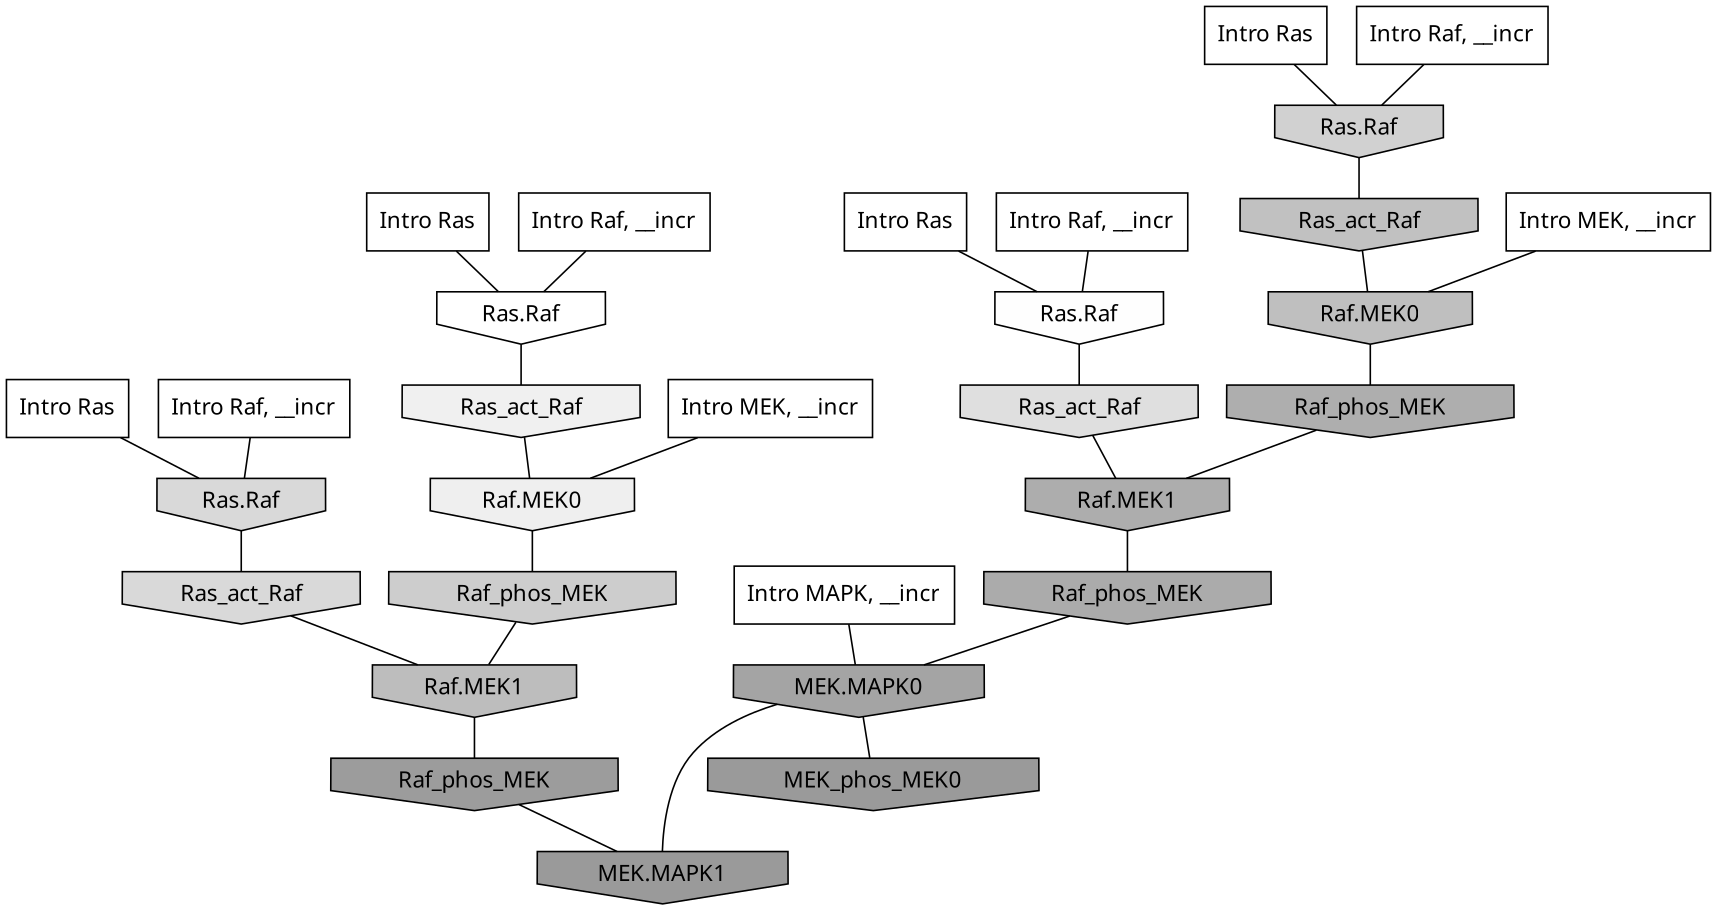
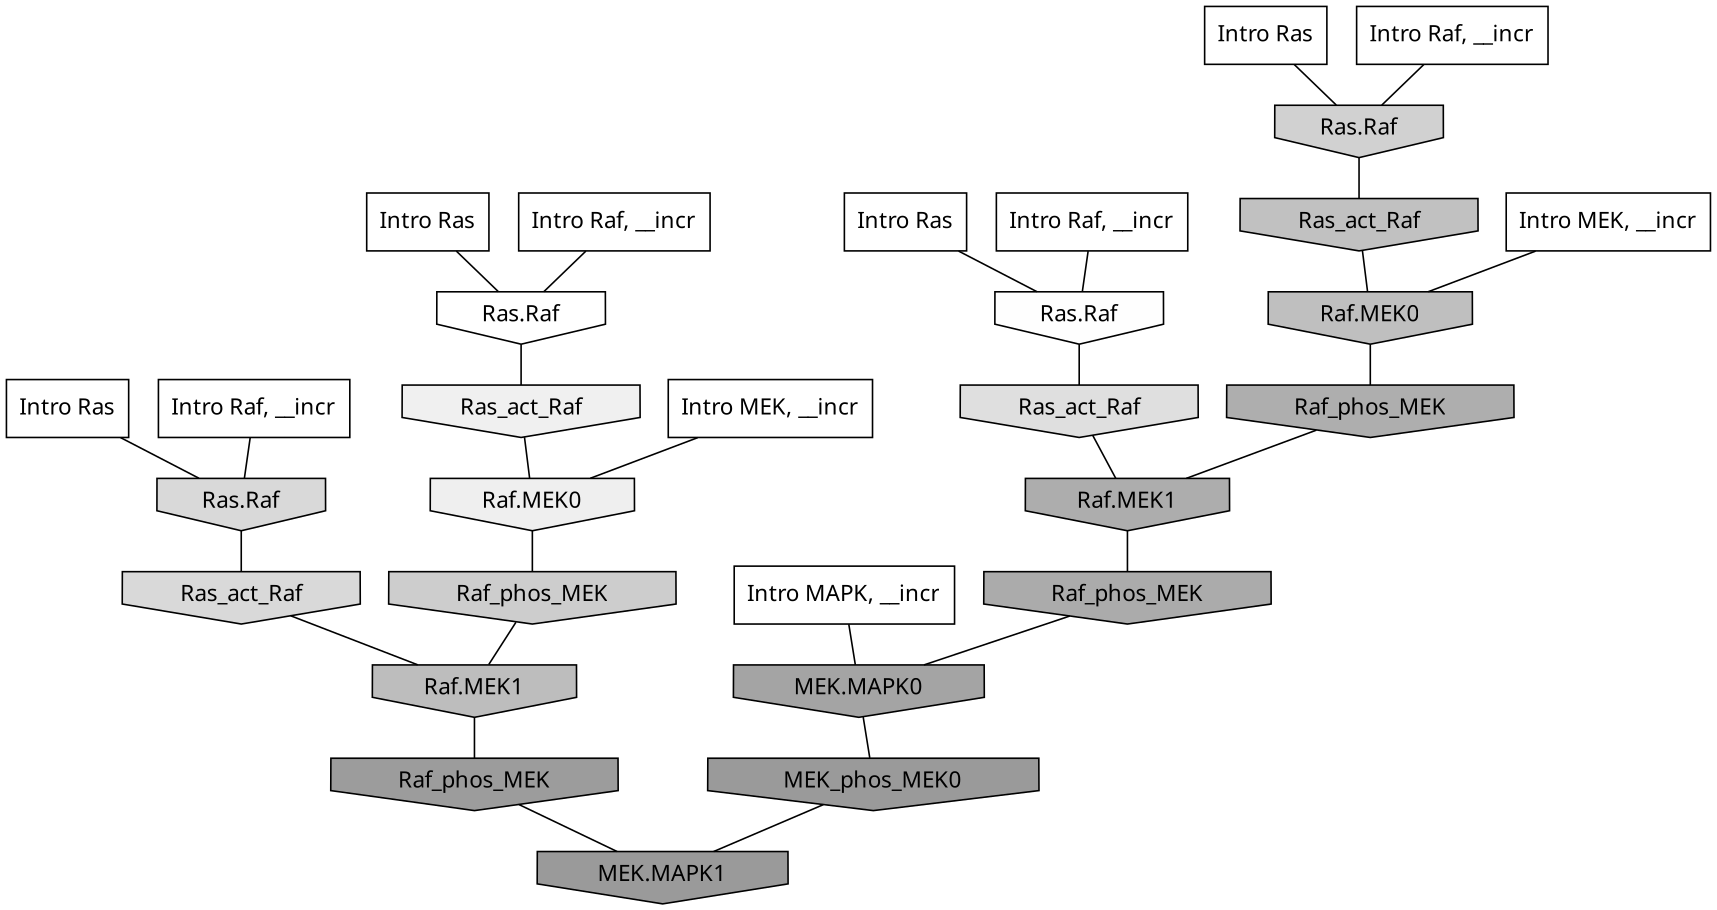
  digraph {
    rankdir=TB
    ranksep=0.30
    node [fillcolor="0.000 0.000 1.000" fontname="CMU Serif" shape=invhouse style=filled]
    edge [color="0.000 0.000 0.000" dir=none fontname="CMU Serif"]
    n1 [label="Intro Ras" shape=rectangle]
    n2 [fillcolor="0.000 0.000 0.850" label="Ras.Raf"]
    n3 [fillcolor="0.000 0.000 0.849" label=Ras_act_Raf]
    n4 [label="Intro Ras" shape=rectangle]
    n5 [label="Ras.Raf"]
    n6 [fillcolor="0.000 0.000 0.941" label=Ras_act_Raf]
    n7 [label="Intro Ras" shape=rectangle]
    n8 [fillcolor="0.000 0.000 0.996" label="Ras.Raf"]
    n9 [fillcolor="0.000 0.000 0.873" label=Ras_act_Raf]
    n10 [label="Intro Ras" shape=rectangle]
    n11 [fillcolor="0.000 0.000 0.819" label="Ras.Raf"]
    n12 [fillcolor="0.000 0.000 0.755" label=Ras_act_Raf]
    n13 [label="Intro Raf, __incr" shape=rectangle]
    n14 [label="Intro Raf, __incr" shape=rectangle]
    n15 [label="Intro Raf, __incr" shape=rectangle]
    n16 [label="Intro Raf, __incr" shape=rectangle]
    n17 [label="Intro MEK, __incr" shape=rectangle]
    n18 [fillcolor="0.000 0.000 0.936" label="Raf.MEK0"]
    n19 [fillcolor="0.000 0.000 0.804" label=Raf_phos_MEK]
    n20 [label="Intro MEK, __incr" shape=rectangle]
    n21 [fillcolor="0.000 0.000 0.750" label="Raf.MEK0"]
    n22 [fillcolor="0.000 0.000 0.683" label=Raf_phos_MEK]
    n23 [label="Intro MAPK, __incr" shape=rectangle]
    n24 [fillcolor="0.000 0.000 0.642" label="MEK.MAPK0"]
    n25 [fillcolor="0.000 0.000 0.603" label=MEK_phos_MEK0]
    n26 [fillcolor="0.000 0.000 0.677" label="Raf.MEK1"]
    n27 [fillcolor="0.000 0.000 0.740" label="Raf.MEK1"]
    n28 [fillcolor="0.000 0.000 0.670" label=Raf_phos_MEK]
    n29 [fillcolor="0.000 0.000 0.613" label=Raf_phos_MEK]
    n30 [fillcolor="0.000 0.000 0.603" label="MEK.MAPK1"]
    n1 -> n2
    n2 -> n3
    n3 -> n27
    n4 -> n5
    n5 -> n6
    n6 -> n18
    n7 -> n8
    n8 -> n9
    n9 -> n26
    n10 -> n11
    n11 -> n12
    n12 -> n21
    n13 -> n8
    n14 -> n11
    n15 -> n2
    n16 -> n5
    n17 -> n18
    n18 -> n19
    n19 -> n27
    n20 -> n21
    n21 -> n22
    n22 -> n26
    n23 -> n24
    n24 -> n25
-   n24 -> n30
+   n25 -> n30
    n26 -> n28
    n27 -> n29
    n28 -> n24
    n29 -> n30
  }
